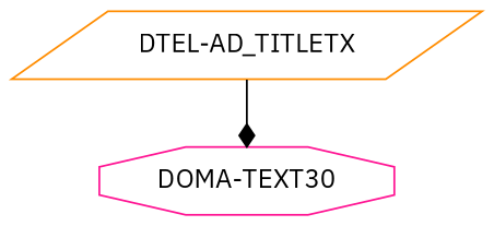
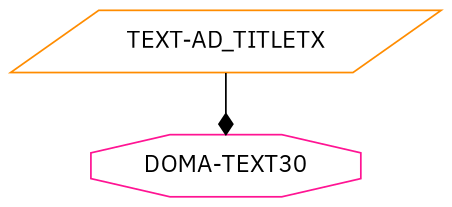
  digraph {
    fontname="IBM Plex Sans"
    node [fontname="IBM Plex Sans"]
-   "DTEL-AD_TITLETX" [color=darkorange shape=parallelogram]
+   "DTEL-AD_TITLETX" [color=darkorange shape=parallelogram label="TEXT-AD_TITLETX"]
    "DOMA-TEXT30" [color=deeppink shape=octagon]
    "DTEL-AD_TITLETX" -> "DOMA-TEXT30" [arrowhead=diamond fontname="IBM Plex Sans"]
  }
